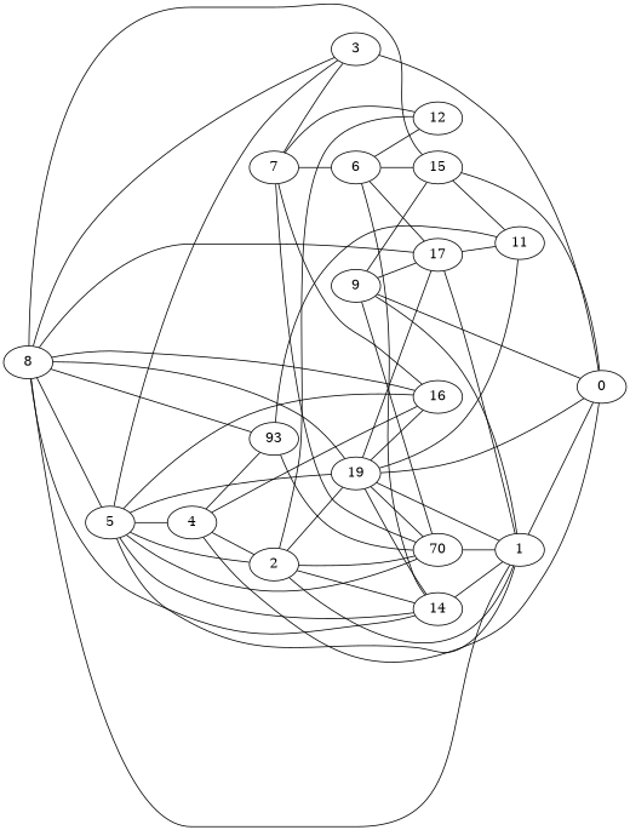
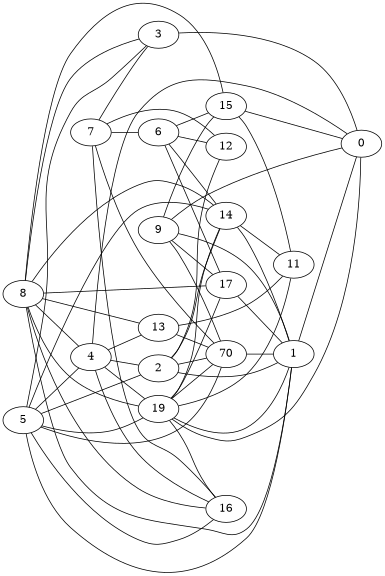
  digraph {
    rankdir=LR
    edge [color=black dir=none]
    3
    12
    0
    14
    15
-   13 [label=93]
+   13
    11
    9
    n9 [label=70]
    17
    1
    7
    16
    6
    8
    19
    4
    5
    2
    subgraph sub_1 {
      3
      12
      0
      14
      15
      13
      11
      9
      n9
      17
      1
      7
      16
      6
      8
      19
      4
      5
      2
    }
    3 -> 0
-   17 -> 11
+   14 -> 11
    14 -> 1
    15 -> 0
    15 -> 11
    13 -> 11
    13 -> n9
    9 -> 0
    9 -> 15
    9 -> n9
    9 -> 17
    9 -> 1
    n9 -> 1
    17 -> 1
    1 -> 0
    7 -> 3
    7 -> 12
    7 -> n9
    7 -> 16
    7 -> 6
    6 -> 12
    6 -> 14
    6 -> 15
    6 -> 17
    8 -> 3
    8 -> 14
    8 -> 15
    8 -> 13
    8 -> 17
    8 -> 1
    8 -> 16
    8 -> 19
-   8 -> 5
+   8 -> 4
    19 -> 0
    19 -> 14
    19 -> 11
    19 -> n9
    19 -> 17
    19 -> 1
    19 -> 16
    4 -> 0
    4 -> 13
    4 -> 16
    4 -> 2
    5 -> 3
    5 -> 14
    5 -> n9
    5 -> 1
    5 -> 16
    5 -> 19
    5 -> 4
    5 -> 2
    2 -> 12
    2 -> 14
    2 -> n9
    2 -> 1
-   2 -> 19
+   4 -> 19
  }
